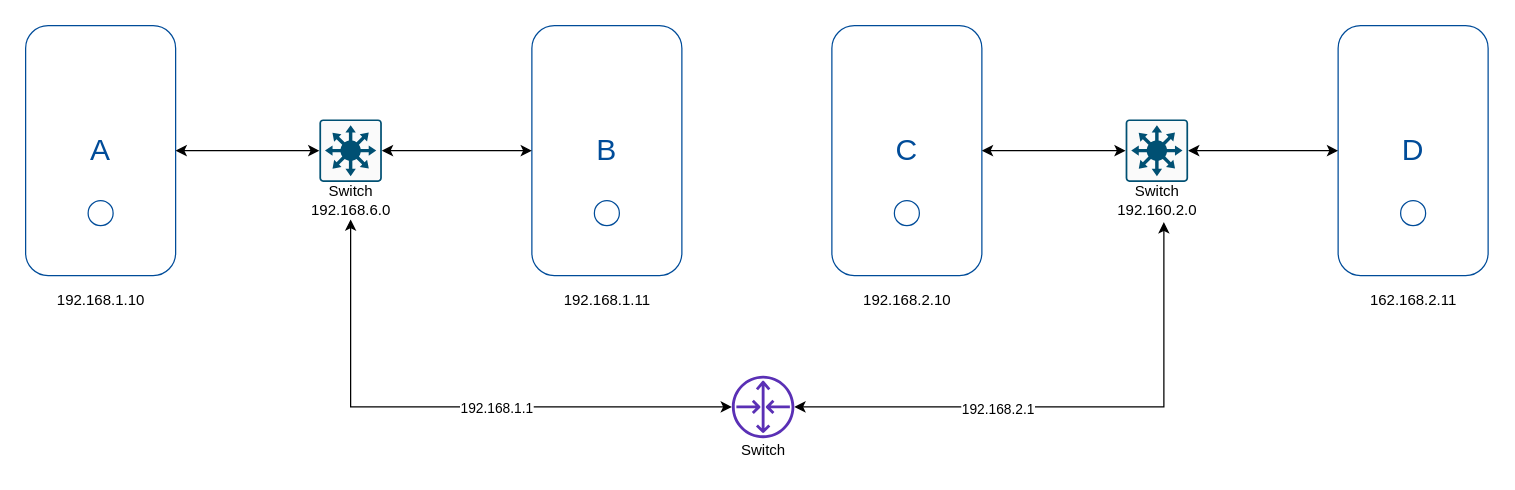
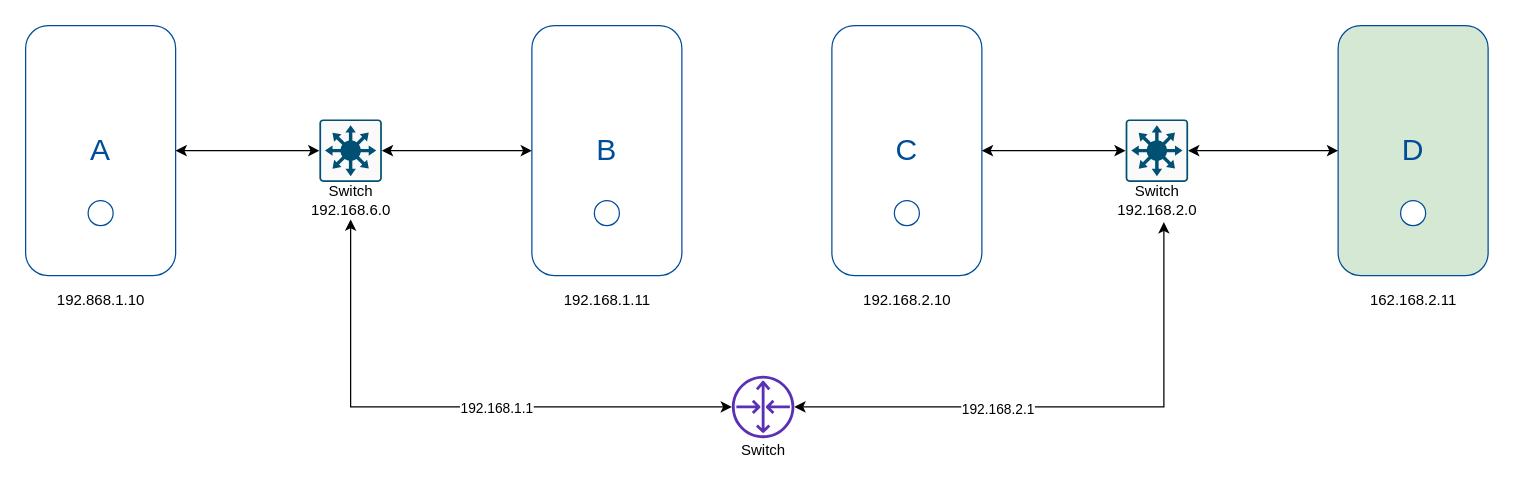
  <mxCell id="0" />
  <mxCell id="1" parent="0" />
  <mxCell id="2" value="" style="group" parent="1" vertex="1" connectable="0"><mxGeometry x="20" y="20" width="120" height="200" as="geometry" /></mxCell>
  <mxCell id="3" value="&lt;font style=&quot;font-size: 24px&quot; color=&quot;#004c99&quot;&gt;A&lt;/font&gt;" style="rounded=1;whiteSpace=wrap;html=1;strokeColor=#004C99;" parent="2" vertex="1"><mxGeometry width="120" height="200" as="geometry" /></mxCell>
  <mxCell id="4" value="" style="ellipse;whiteSpace=wrap;html=1;aspect=fixed;strokeColor=#004C99;" parent="2" vertex="1"><mxGeometry x="50" y="140" width="20" height="20" as="geometry" /></mxCell>
  <mxCell id="5" value="&lt;font style=&quot;font-size: 24px&quot; color=&quot;#004c99&quot;&gt;B&lt;/font&gt;" style="rounded=1;whiteSpace=wrap;html=1;strokeColor=#004C99;" parent="1" vertex="1"><mxGeometry x="425" y="20" width="120" height="200" as="geometry" /></mxCell>
  <mxCell id="6" value="" style="ellipse;whiteSpace=wrap;html=1;aspect=fixed;strokeColor=#004C99;" parent="1" vertex="1"><mxGeometry x="475" y="160" width="20" height="20" as="geometry" /></mxCell>
  <mxCell id="7" style="edgeStyle=orthogonalEdgeStyle;curved=1;rounded=0;orthogonalLoop=1;jettySize=auto;html=1;entryX=0;entryY=0.5;entryDx=0;entryDy=0;startArrow=classic;startFill=1;" parent="1" source="8" target="5" edge="1"><mxGeometry relative="1" as="geometry" /></mxCell>
  <mxCell id="8" value="" style="points=[[0.015,0.015,0],[0.985,0.015,0],[0.985,0.985,0],[0.015,0.985,0],[0.25,0,0],[0.5,0,0],[0.75,0,0],[1,0.25,0],[1,0.5,0],[1,0.75,0],[0.75,1,0],[0.5,1,0],[0.25,1,0],[0,0.75,0],[0,0.5,0],[0,0.25,0]];verticalLabelPosition=bottom;html=1;verticalAlign=top;aspect=fixed;align=center;pointerEvents=1;shape=mxgraph.cisco19.rect;prIcon=l3_switch;fillColor=#FAFAFA;strokeColor=#005073;" parent="1" vertex="1"><mxGeometry x="255" y="95" width="50" height="50" as="geometry" /></mxCell>
  <mxCell id="9" style="edgeStyle=orthogonalEdgeStyle;rounded=0;orthogonalLoop=1;jettySize=auto;html=1;startArrow=classic;startFill=1;" parent="1" source="11" target="28" edge="1"><mxGeometry relative="1" as="geometry"><Array as="points"><mxPoint x="280" y="325" /></Array></mxGeometry></mxCell>
  <mxCell id="10" value="192.168.1.1" style="edgeLabel;html=1;align=center;verticalAlign=middle;resizable=0;points=[];" parent="9" vertex="1" connectable="0"><mxGeometry x="0.171" relative="1" as="geometry"><mxPoint as="offset" /></mxGeometry></mxCell>
  <mxCell id="11" value="Switch&lt;br&gt;192.168.6.0" style="text;html=1;align=center;verticalAlign=middle;resizable=0;points=[];autosize=1;strokeColor=none;" parent="1" vertex="1"><mxGeometry x="240" y="145" width="80" height="30" as="geometry" /></mxCell>
  <mxCell id="12" style="edgeStyle=orthogonalEdgeStyle;curved=1;rounded=0;orthogonalLoop=1;jettySize=auto;html=1;exitX=1;exitY=0.5;exitDx=0;exitDy=0;entryX=0;entryY=0.5;entryDx=0;entryDy=0;entryPerimeter=0;startArrow=classic;startFill=1;" parent="1" source="3" target="8" edge="1"><mxGeometry relative="1" as="geometry"><mxPoint x="155" y="120" as="targetPoint" /></mxGeometry></mxCell>
- <mxCell id="13" value="192.168.1.10" style="text;html=1;align=center;verticalAlign=middle;resizable=0;points=[];autosize=1;strokeColor=none;" parent="1" vertex="1"><mxGeometry x="35" y="230" width="90" height="20" as="geometry" /></mxCell>
+ <mxCell id="13" value="192.868.1.10" style="text;html=1;align=center;verticalAlign=middle;resizable=0;points=[];autosize=1;strokeColor=none;" parent="1" vertex="1"><mxGeometry x="35" y="230" width="90" height="20" as="geometry" /></mxCell>
  <mxCell id="14" value="192.168.1.11" style="text;html=1;align=center;verticalAlign=middle;resizable=0;points=[];autosize=1;strokeColor=none;" parent="1" vertex="1"><mxGeometry x="445" y="230" width="80" height="20" as="geometry" /></mxCell>
  <mxCell id="15" value="" style="group" parent="1" vertex="1" connectable="0"><mxGeometry x="665" y="20" width="120" height="200" as="geometry" /></mxCell>
  <mxCell id="16" value="&lt;font style=&quot;font-size: 24px&quot; color=&quot;#004c99&quot;&gt;C&lt;/font&gt;" style="rounded=1;whiteSpace=wrap;html=1;strokeColor=#004C99;" parent="15" vertex="1"><mxGeometry width="120" height="200" as="geometry" /></mxCell>
  <mxCell id="17" value="" style="ellipse;whiteSpace=wrap;html=1;aspect=fixed;strokeColor=#004C99;" parent="15" vertex="1"><mxGeometry x="50" y="140" width="20" height="20" as="geometry" /></mxCell>
- <mxCell id="18" value="&lt;font style=&quot;font-size: 24px&quot; color=&quot;#004c99&quot;&gt;D&lt;/font&gt;" style="rounded=1;whiteSpace=wrap;html=1;strokeColor=#004C99;" parent="1" vertex="1"><mxGeometry x="1070" y="20" width="120" height="200" as="geometry" /></mxCell>
+ <mxCell id="18" value="&lt;font style=&quot;font-size: 24px&quot; color=&quot;#004c99&quot;&gt;D&lt;/font&gt;" style="rounded=1;whiteSpace=wrap;html=1;strokeColor=#004C99;fillColor=#d5e8d4;" parent="1" vertex="1"><mxGeometry x="1070" y="20" width="120" height="200" as="geometry" /></mxCell>
  <mxCell id="19" value="" style="ellipse;whiteSpace=wrap;html=1;aspect=fixed;strokeColor=#004C99;" parent="1" vertex="1"><mxGeometry x="1120" y="160" width="20" height="20" as="geometry" /></mxCell>
  <mxCell id="20" style="edgeStyle=orthogonalEdgeStyle;curved=1;rounded=0;orthogonalLoop=1;jettySize=auto;html=1;entryX=0;entryY=0.5;entryDx=0;entryDy=0;startArrow=classic;startFill=1;" parent="1" source="21" target="18" edge="1"><mxGeometry relative="1" as="geometry" /></mxCell>
  <mxCell id="21" value="" style="points=[[0.015,0.015,0],[0.985,0.015,0],[0.985,0.985,0],[0.015,0.985,0],[0.25,0,0],[0.5,0,0],[0.75,0,0],[1,0.25,0],[1,0.5,0],[1,0.75,0],[0.75,1,0],[0.5,1,0],[0.25,1,0],[0,0.75,0],[0,0.5,0],[0,0.25,0]];verticalLabelPosition=bottom;html=1;verticalAlign=top;aspect=fixed;align=center;pointerEvents=1;shape=mxgraph.cisco19.rect;prIcon=l3_switch;fillColor=#FAFAFA;strokeColor=#005073;" parent="1" vertex="1"><mxGeometry x="900" y="95" width="50" height="50" as="geometry" /></mxCell>
- <mxCell id="22" value="Switch&lt;br&gt;192.160.2.0" style="text;html=1;align=center;verticalAlign=middle;resizable=0;points=[];autosize=1;strokeColor=none;" parent="1" vertex="1"><mxGeometry x="885" y="145" width="80" height="30" as="geometry" /></mxCell>
+ <mxCell id="22" value="Switch&lt;br&gt;192.168.2.0" style="text;html=1;align=center;verticalAlign=middle;resizable=0;points=[];autosize=1;strokeColor=none;" parent="1" vertex="1"><mxGeometry x="885" y="145" width="80" height="30" as="geometry" /></mxCell>
  <mxCell id="23" style="edgeStyle=orthogonalEdgeStyle;curved=1;rounded=0;orthogonalLoop=1;jettySize=auto;html=1;exitX=1;exitY=0.5;exitDx=0;exitDy=0;entryX=0;entryY=0.5;entryDx=0;entryDy=0;entryPerimeter=0;startArrow=classic;startFill=1;" parent="1" source="16" target="21" edge="1"><mxGeometry relative="1" as="geometry"><mxPoint x="800" y="120" as="targetPoint" /></mxGeometry></mxCell>
  <mxCell id="24" value="192.168.2.10" style="text;html=1;align=center;verticalAlign=middle;resizable=0;points=[];autosize=1;strokeColor=none;" parent="1" vertex="1"><mxGeometry x="680" y="230" width="90" height="20" as="geometry" /></mxCell>
  <mxCell id="25" value="162.168.2.11" style="text;html=1;align=center;verticalAlign=middle;resizable=0;points=[];autosize=1;strokeColor=none;" parent="1" vertex="1"><mxGeometry x="1090" y="230" width="80" height="20" as="geometry" /></mxCell>
  <mxCell id="26" style="edgeStyle=orthogonalEdgeStyle;rounded=0;orthogonalLoop=1;jettySize=auto;html=1;entryX=0.57;entryY=1.073;entryDx=0;entryDy=0;entryPerimeter=0;startArrow=classic;startFill=1;" parent="1" source="28" target="22" edge="1"><mxGeometry relative="1" as="geometry" /></mxCell>
  <mxCell id="27" value="192.168.2.1" style="edgeLabel;html=1;align=center;verticalAlign=middle;resizable=0;points=[];" parent="26" vertex="1" connectable="0"><mxGeometry x="-0.268" y="-1" relative="1" as="geometry"><mxPoint as="offset" /></mxGeometry></mxCell>
  <mxCell id="28" value="" style="outlineConnect=0;fontColor=#232F3E;gradientColor=none;fillColor=#5A30B5;strokeColor=none;dashed=0;verticalLabelPosition=bottom;verticalAlign=top;align=center;html=1;fontSize=12;fontStyle=0;aspect=fixed;pointerEvents=1;shape=mxgraph.aws4.router;" parent="1" vertex="1"><mxGeometry x="585" y="300" width="50" height="50" as="geometry" /></mxCell>
  <mxCell id="29" value="Switch&lt;br&gt;" style="text;html=1;align=center;verticalAlign=middle;resizable=0;points=[];autosize=1;strokeColor=none;" parent="1" vertex="1"><mxGeometry x="585" y="350" width="50" height="20" as="geometry" /></mxCell>
